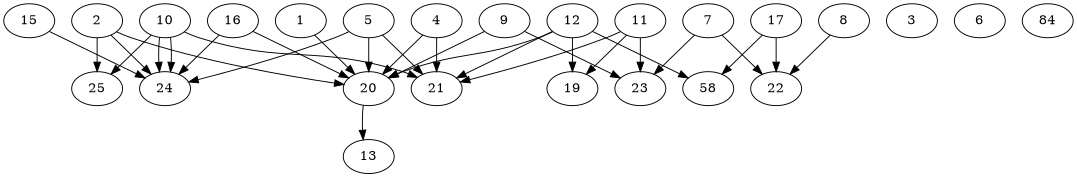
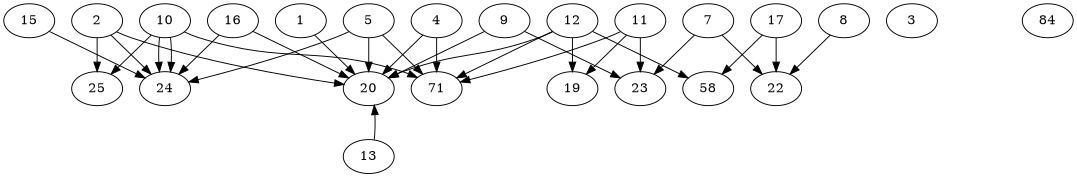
  digraph {
    node [alpha=0.13]
    1 [alpha=0.17 expect_size=7400448]
    20 [alpha=0.10 expect_size=41102336]
    2 [alpha=0.20 expect_size=7691264]
    24 [alpha=0.14 expect_size=24531968]
    25 [alpha=0.18 expect_size=49769472]
    3 [expect_size=8372224]
    4 [alpha=0.18 expect_size=30126080]
-   21 [alpha=0.12 expect_size=51644416]
+   21 [alpha=0.12 expect_size=51644416 label=71]
    22 [alpha=0.15 expect_size=12094464]
    5 [alpha=0.17 expect_size=28368896]
-   6 [alpha=0.16 expect_size=30608384]
    7 [alpha=0.00 expect_size=17361920]
    23 [alpha=0.19 expect_size=41053184]
    8 [alpha=0.20 expect_size=51360768]
    9 [alpha=0.15 expect_size=47543296]
    10 [alpha=0.04 expect_size=26749952]
    11 [alpha=0.03 expect_size=5348352]
    19 [alpha=0.09 expect_size=5448704]
    12 [alpha=0.12 expect_size=44862464]
    n20 [alpha=0.10 expect_size=6201344 label=58]
    13 [expect_size=44597248]
    n22 [alpha=0.11 expect_size=28540928 label=84]
    15 [alpha=0.07 expect_size=23650304]
    16 [expect_size=15947776]
    17 [alpha=0.03 expect_size=5487616]
    1 -> 20
    2 -> 20
    2 -> 24
    2 -> 25
    4 -> 20
    4 -> 21
    5 -> 20
    5 -> 24
    5 -> 21
    7 -> 22
    7 -> 23
    8 -> 22
    9 -> 20
    9 -> 23
    10 -> 24
    10 -> 24
    10 -> 25
    10 -> 21
    11 -> 21
    11 -> 23
    11 -> 19
    12 -> 20
    12 -> 21
    12 -> 19
    12 -> n20
-   20 -> 13
+   13 -> 20
    15 -> 24
    16 -> 20
    16 -> 24
    17 -> 22
    17 -> n20
  }
